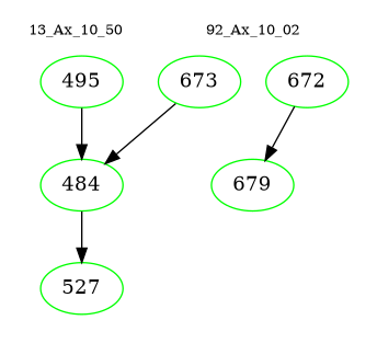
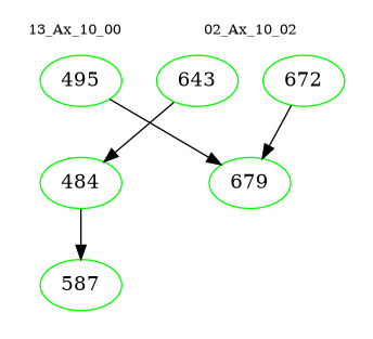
  digraph {
    node [color=green]
    edge [color=black]
    n1 [label=495]
    n2 [label=484]
-   n3 [label=527]
-   n4 [label=673]
+   n3 [label=587]
+   n4 [label=643]
    n5 [label=672]
    n6 [label=679]
    subgraph cluster_1 {
      color=white
      fontsize=10
-     label="13_Ax_10_50"
+     label="13_Ax_10_00"
      n1
      n2
      n3
    }
    subgraph cluster_2 {
      color=white
      fontsize=10
-     label="92_Ax_10_02"
+     label="02_Ax_10_02"
      n4
      n5
      n6
    }
-   n1 -> n2
+   n1 -> n6
    n2 -> n3
    n4 -> n2
    n5 -> n6
  }
